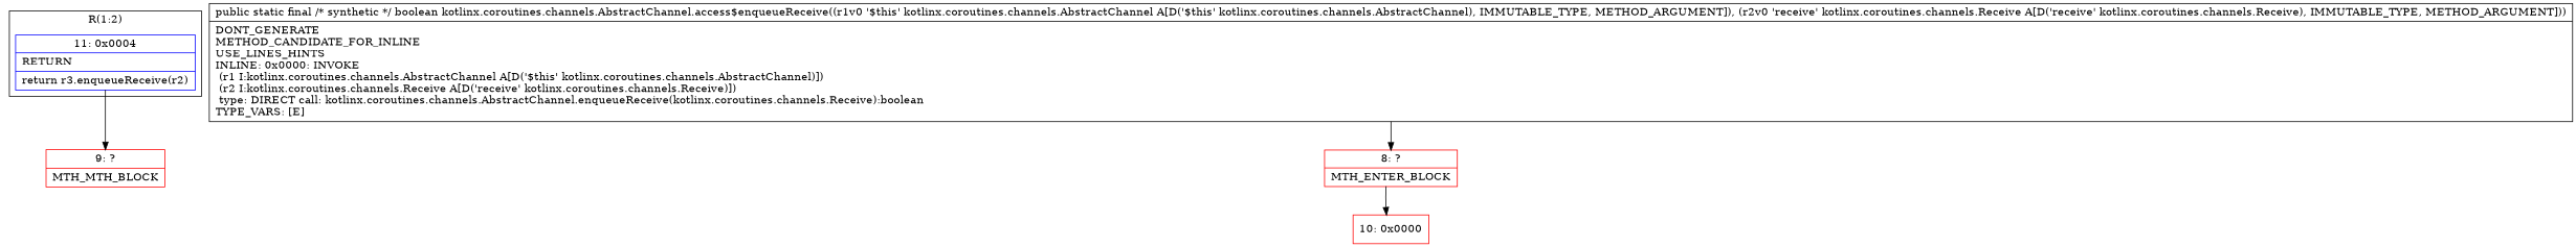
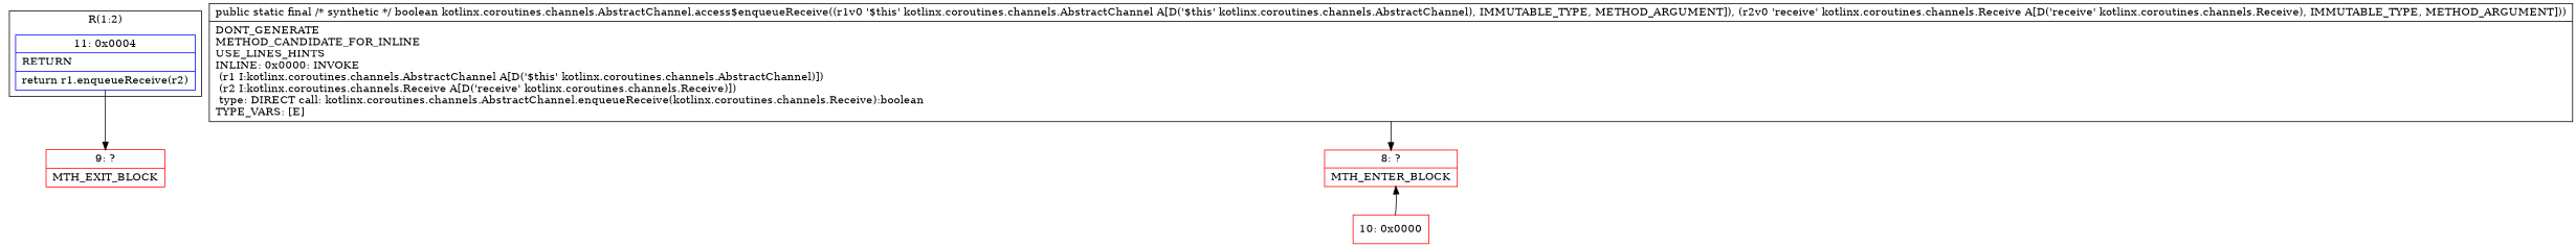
  digraph {
    node [color=red shape=record]
-   n1 [color=blue label="{11\:\ 0x0004|RETURN\l|return r3.enqueueReceive(r2)\l}"]
-   n2 [label="{9\:\ ?|MTH_MTH_BLOCK\l}"]
+   n1 [color=blue label="{11\:\ 0x0004|RETURN\l|return r1.enqueueReceive(r2)\l}"]
+   n2 [label="{9\:\ ?|MTH_EXIT_BLOCK\l}"]
    n3 [label="{8\:\ ?|MTH_ENTER_BLOCK\l}"]
    n4 [label="{10\:\ 0x0000}"]
    n5 [label="{public static final \/* synthetic *\/ boolean kotlinx.coroutines.channels.AbstractChannel.access$enqueueReceive((r1v0 '$this' kotlinx.coroutines.channels.AbstractChannel A[D('$this' kotlinx.coroutines.channels.AbstractChannel), IMMUTABLE_TYPE, METHOD_ARGUMENT]), (r2v0 'receive' kotlinx.coroutines.channels.Receive A[D('receive' kotlinx.coroutines.channels.Receive), IMMUTABLE_TYPE, METHOD_ARGUMENT]))  | DONT_GENERATE\lMETHOD_CANDIDATE_FOR_INLINE\lUSE_LINES_HINTS\lINLINE: 0x0000: INVOKE  \l  (r1 I:kotlinx.coroutines.channels.AbstractChannel A[D('$this' kotlinx.coroutines.channels.AbstractChannel)])\l  (r2 I:kotlinx.coroutines.channels.Receive A[D('receive' kotlinx.coroutines.channels.Receive)])\l type: DIRECT call: kotlinx.coroutines.channels.AbstractChannel.enqueueReceive(kotlinx.coroutines.channels.Receive):boolean\lTYPE_VARS: [E]\l}" color=""]
    subgraph cluster_1 {
      label="R(1:2)"
      n1
    }
    n1 -> n2
-   n3 -> n4
+   n4 -> n3
    n5 -> n3
  }
